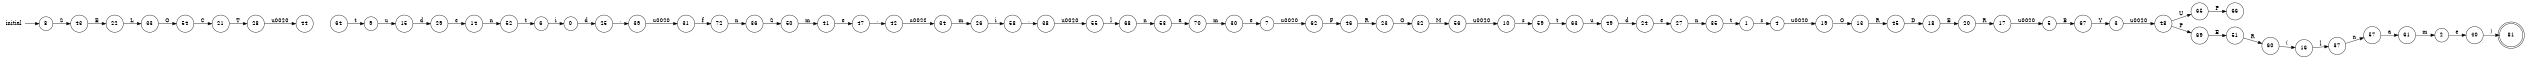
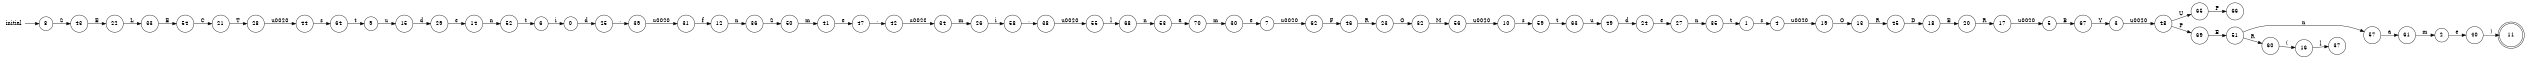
  digraph {
    rankdir=LR
    node [shape=circle]
    0
    25
    39
    31
    1
    4
    19
    13
    2
    40
-   11 [shape=doublecircle label=81]
+   11 [shape=doublecircle]
    3
    48
    65
    69
    66
    45
    5
    67
    6
    7
    62
    46
    23
    8
    43
    22
    initial [shape=plaintext]
    33
    9
    15
    29
    14
    10
    59
    63
    49
-   12 [label=72]
+   12
    36
    50
    41
    18
    20
    52
    16
    37
    57
    61
    17
    21
    28
    44
    64
    54
    32
    56
    24
    27
    35
    26
    58
    38
    55
    30
    34
    47
    68
    53
    42
    51
    60
    70
    0 -> 25 [label=d]
    25 -> 39 [label=","]
    39 -> 31 [label="\u0020"]
    31 -> 12 [label=f]
    1 -> 4 [label=s]
    4 -> 19 [label="\u0020"]
    19 -> 13 [label=O]
    13 -> 45 [label=R]
    2 -> 40 [label=e]
    40 -> 11 [label=")"]
    3 -> 48 [label="\u0020"]
    48 -> 65 [label=U]
    48 -> 69 [label=P]
    65 -> 66 [label=P]
    69 -> 51 [label=E]
    45 -> 18 [label=D]
    5 -> 67 [label=B]
    67 -> 3 [label=Y]
    6 -> 0 [label=i]
    7 -> 62 [label="\u0020"]
    62 -> 46 [label=F]
    46 -> 23 [label=R]
    23 -> 32 [label=O]
    8 -> 43 [label=S]
    43 -> 22 [label=E]
    22 -> 33 [label=L]
    initial -> 8
-   33 -> 54 [label=O]
+   33 -> 54 [label=E]
    9 -> 15 [label=u]
    15 -> 29 [label=d]
    29 -> 14 [label=e]
    14 -> 52 [label=n]
    10 -> 59 [label=s]
    59 -> 63 [label=t]
    63 -> 49 [label=u]
    49 -> 24 [label=d]
    12 -> 36 [label=n]
    36 -> 50 [label=S]
    50 -> 41 [label=m]
    41 -> 47 [label=e]
    18 -> 20 [label=E]
    20 -> 17 [label=R]
    52 -> 6 [label=t]
    16 -> 37 [label=l]
-   37 -> 57 [label=n]
+   51 -> 57 [label=n]
    57 -> 61 [label=a]
    61 -> 2 [label=m]
    17 -> 5 [label="\u0020"]
    21 -> 28 [label=T]
    28 -> 44 [label="\u0020"]
+   44 -> 64 [label=s]
    64 -> 9 [label=t]
    54 -> 21 [label=C]
    32 -> 56 [label=M]
    56 -> 10 [label="\u0020"]
    24 -> 27 [label=e]
    27 -> 35 [label=n]
    35 -> 1 [label=t]
    26 -> 58 [label=i]
    58 -> 38 [label=","]
    38 -> 55 [label="\u0020"]
    55 -> 68 [label=l]
    30 -> 7 [label=e]
    34 -> 26 [label=m]
    47 -> 42 [label=","]
    68 -> 53 [label=n]
    53 -> 70 [label=a]
    42 -> 34 [label="\u0020"]
    51 -> 60 [label=R]
    60 -> 16 [label="("]
    70 -> 30 [label=m]
  }
